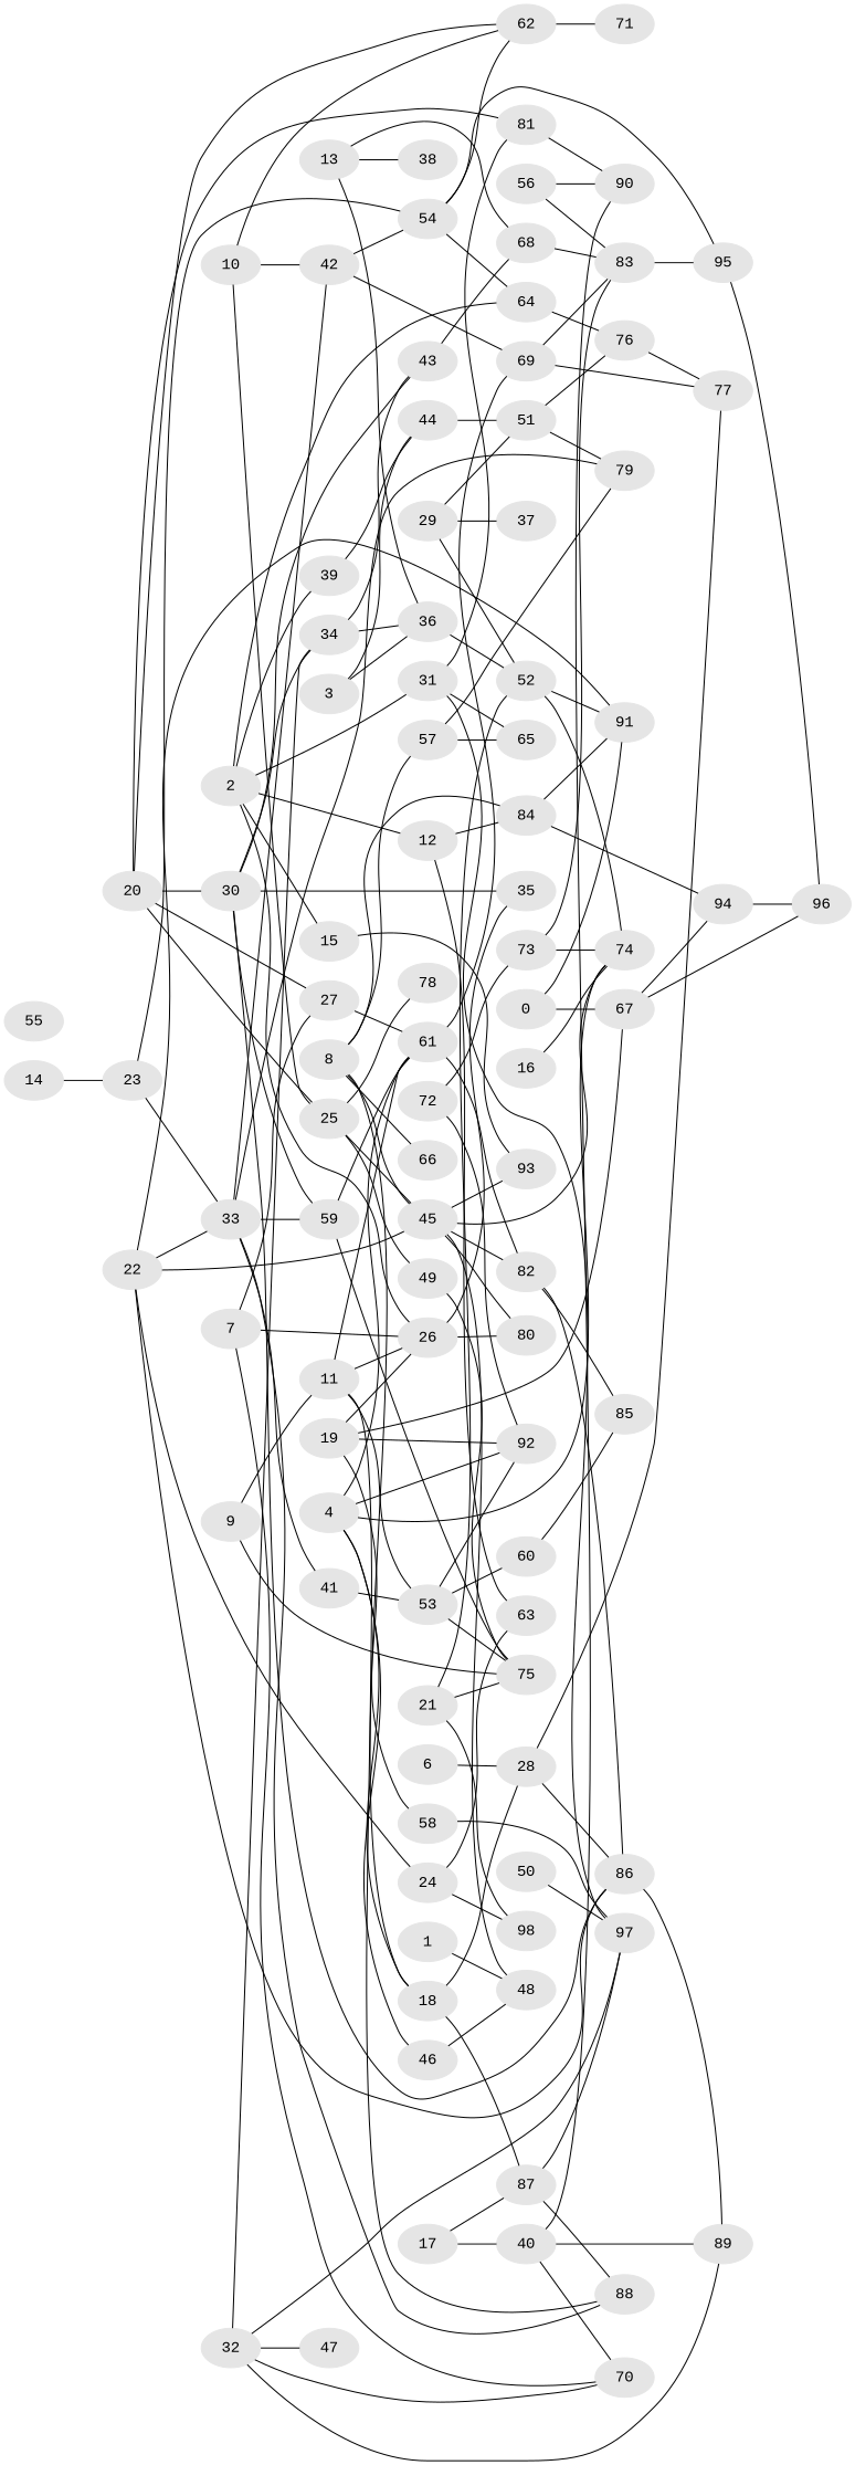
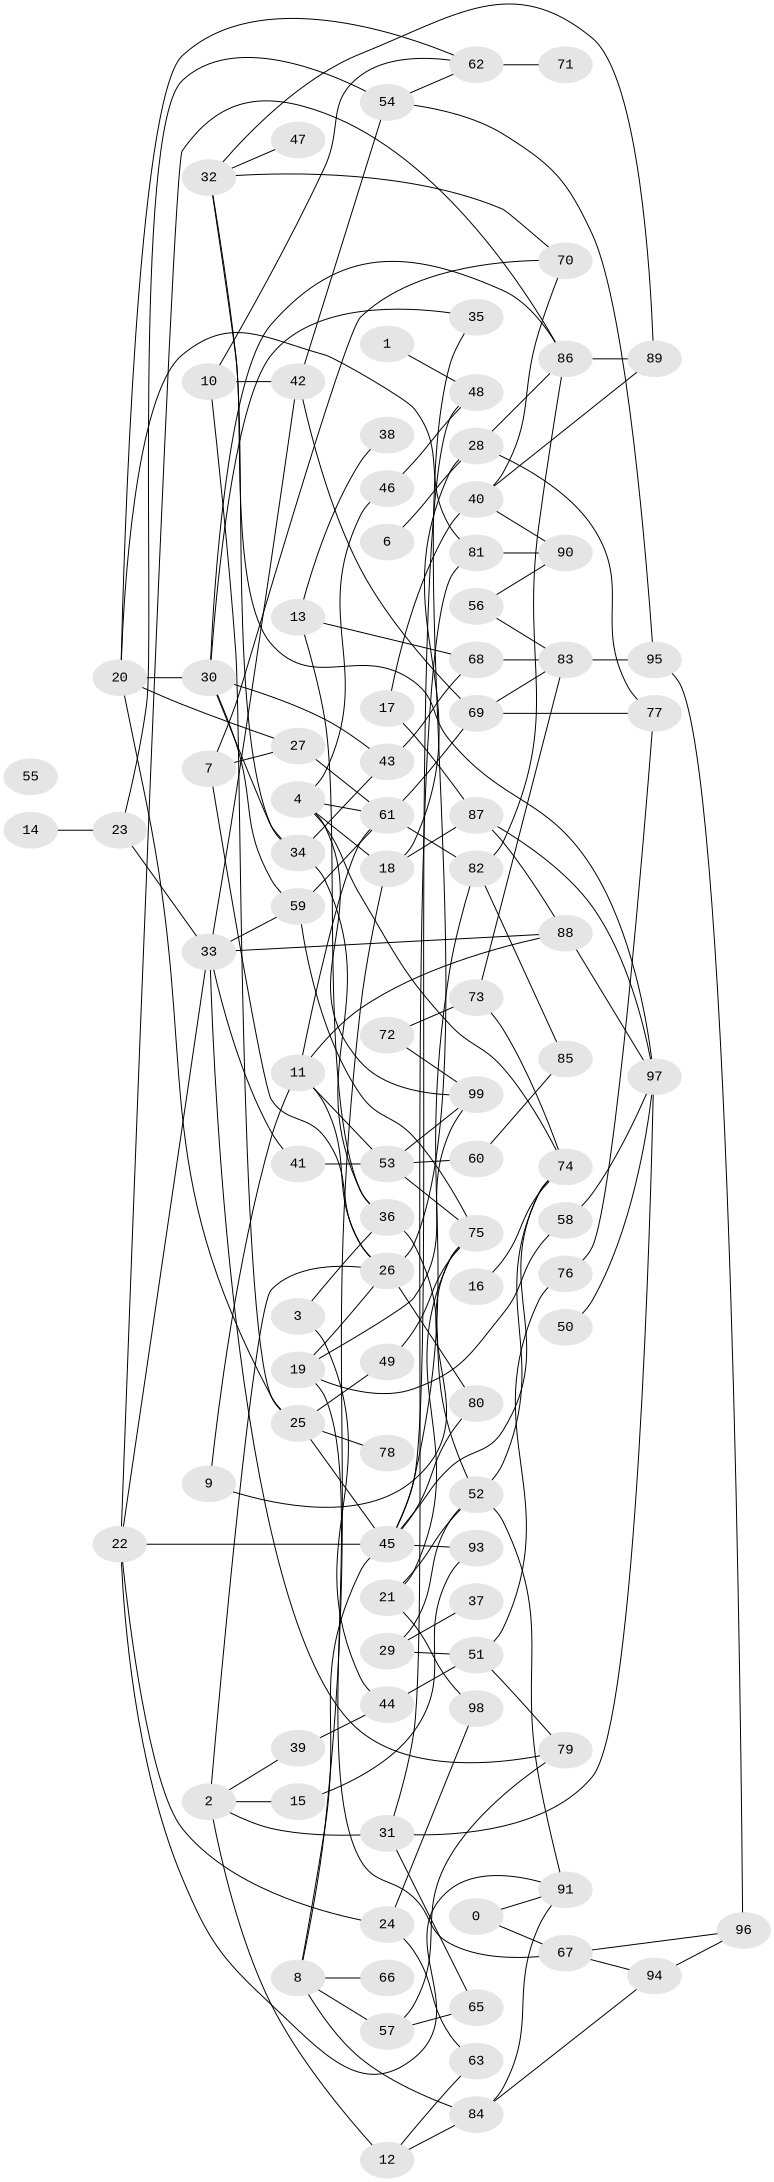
  graph {
    fontname="Liberation Mono"
    rankdir=LR
    node [color=gray90 fontname="Liberation Mono" style=filled]
    edge [fontname="Liberation Mono"]
    1
    48
    2
    12
    15
    26
    31
    39
-   64
    84
    63
    93
    35
    80
    81
    65
    97
    44
    76
    3
    36
    52
    51
    4
    18
    46
    61
    74
-   92
+   92 [label=99]
    28
    87
    69
    82
    n34 [label=0]
    67
    91
    94
    96
    6
    86
    77
    7
    27
    70
    8
    45
    57
    66
    79
    9
    11
    75
    53
    88
    10
    25
    42
    62
    49
    78
    54
    71
    60
    13
    38
    68
    83
    14
    23
    33
    16
    17
    40
    89
    90
    19
    58
    20
    30
    34
    43
    59
    21
    98
    22
    24
    41
    95
    29
    37
    32
    47
    85
    50
    55
    56
    72
    73
    1 -- 48
    2 -- 12
    2 -- 15
    2 -- 26
    2 -- 31
    2 -- 39
-   2 -- 64
    12 -- 84
    12 -- 63
    15 -- 93
    26 -- 35
    26 -- 80
    31 -- 81
    31 -- 65
    31 -- 97
    39 -- 44
-   64 -- 76
    84 -- 91
    84 -- 94
    81 -- 90
    44 -- 51
    76 -- 77
    3 -- 44
    3 -- 36
    36 -- 52
    52 -- 74
    52 -- 91
    51 -- 76
    51 -- 79
    4 -- 18
    4 -- 46
    4 -- 61
    4 -- 74
    4 -- 92
    18 -- 28
    18 -- 87
    46 -- 48
    61 -- 69
    61 -- 82
    28 -- 86
    28 -- 77
    87 -- 97
    87 -- 88
    69 -- 77
    69 -- 83
    82 -- 86
    82 -- 85
    n34 -- 67
    n34 -- 91
    67 -- 94
    67 -- 96
    94 -- 96
    6 -- 28
    86 -- 89
    7 -- 26
    7 -- 27
    7 -- 70
    27 -- 61
    8 -- 84
    8 -- 18
    8 -- 45
    8 -- 57
    8 -- 66
    45 -- 48
    45 -- 93
    45 -- 80
    45 -- 74
    45 -- 82
    57 -- 65
    57 -- 79
    9 -- 11
    9 -- 75
    11 -- 26
    11 -- 61
    11 -- 53
    11 -- 88
    53 -- 92
    53 -- 75
    53 -- 60
+   88 -- 97
    10 -- 25
    10 -- 42
    10 -- 62
    25 -- 45
    25 -- 49
    25 -- 78
    42 -- 69
    42 -- 54
    62 -- 71
    49 -- 75
-   54 -- 64
    54 -- 62
    54 -- 95
    60 -- 85
    13 -- 36
    13 -- 38
    13 -- 68
    68 -- 83
    83 -- 95
    14 -- 23
    23 -- 54
    23 -- 33
    33 -- 79
    33 -- 88
    33 -- 42
    33 -- 59
    33 -- 41
    16 -- 74
    17 -- 87
    17 -- 40
    40 -- 70
    40 -- 89
    40 -- 90
    19 -- 26
    19 -- 92
    19 -- 67
    19 -- 58
    58 -- 97
    20 -- 81
    20 -- 27
    20 -- 25
    20 -- 62
    20 -- 30
    30 -- 35
    30 -- 86
    30 -- 34
    30 -- 43
    30 -- 59
    34 -- 36
    34 -- 43
    43 -- 68
    59 -- 61
    59 -- 75
    21 -- 52
    21 -- 75
    21 -- 98
    22 -- 91
    22 -- 86
    22 -- 45
    22 -- 33
    22 -- 24
    24 -- 63
    24 -- 98
    41 -- 53
    95 -- 96
    29 -- 52
    29 -- 51
    29 -- 37
    32 -- 97
    32 -- 70
    32 -- 89
    32 -- 34
    32 -- 47
    50 -- 97
    56 -- 83
    56 -- 90
    72 -- 92
    72 -- 73
    73 -- 74
    73 -- 83
  }
